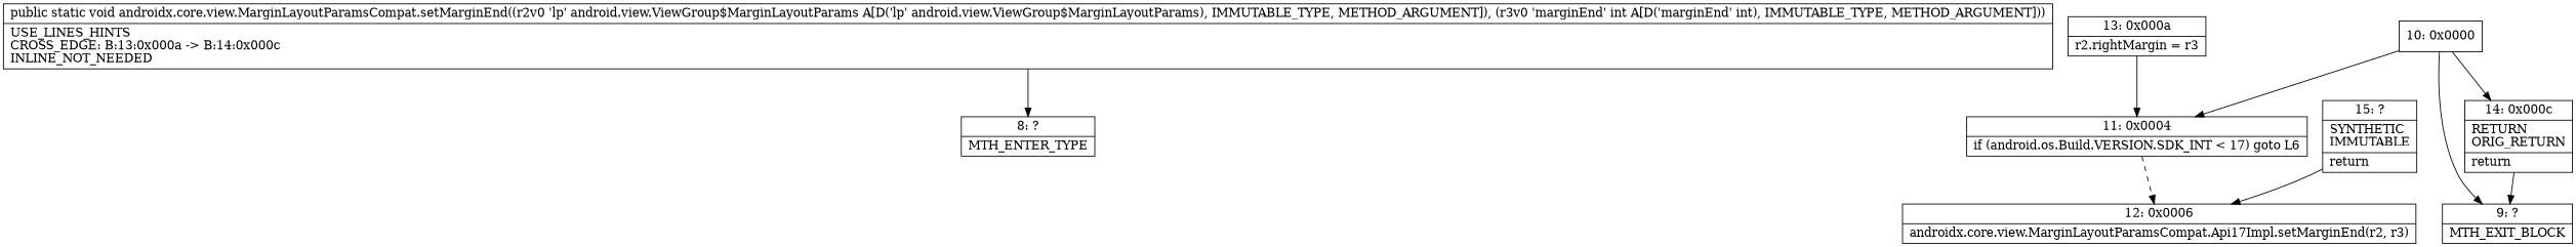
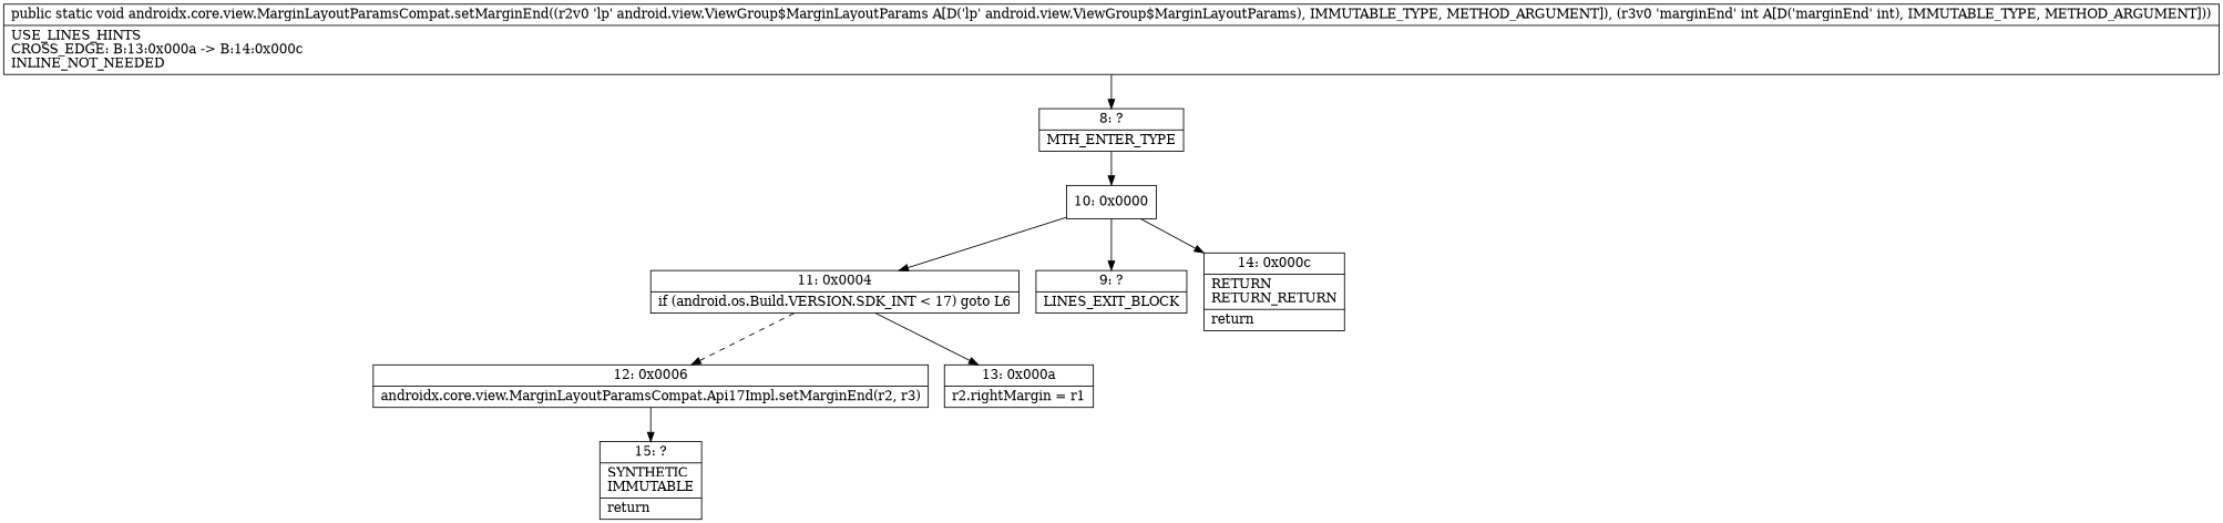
  digraph {
    node [shape=record]
    n1 [label="{8\:\ ?|MTH_ENTER_TYPE\l}"]
    n2 [label="{10\:\ 0x0000}"]
    n3 [label="{11\:\ 0x0004|if (android.os.Build.VERSION.SDK_INT \< 17) goto L6\l}"]
-   n4 [label="{9\:\ ?|MTH_EXIT_BLOCK\l}"]
-   n5 [label="{14\:\ 0x000c|RETURN\lORIG_RETURN\l|return\l}"]
+   n4 [label="{9\:\ ?|LINES_EXIT_BLOCK\l}"]
+   n5 [label="{14\:\ 0x000c|RETURN\lRETURN_RETURN\l|return\l}"]
    n6 [label="{12\:\ 0x0006|androidx.core.view.MarginLayoutParamsCompat.Api17Impl.setMarginEnd(r2, r3)\l}"]
-   n7 [label="{13\:\ 0x000a|r2.rightMargin = r3\l}"]
+   n7 [label="{13\:\ 0x000a|r2.rightMargin = r1\l}"]
    n8 [label="{15\:\ ?|SYNTHETIC\lIMMUTABLE\l|return\l}"]
    n9 [label="{public static void androidx.core.view.MarginLayoutParamsCompat.setMarginEnd((r2v0 'lp' android.view.ViewGroup$MarginLayoutParams A[D('lp' android.view.ViewGroup$MarginLayoutParams), IMMUTABLE_TYPE, METHOD_ARGUMENT]), (r3v0 'marginEnd' int A[D('marginEnd' int), IMMUTABLE_TYPE, METHOD_ARGUMENT]))  | USE_LINES_HINTS\lCROSS_EDGE: B:13:0x000a \-\> B:14:0x000c\lINLINE_NOT_NEEDED\l}"]
+   n1 -> n2
    n2 -> n3
    n2 -> n4
    n2 -> n5
    n3 -> n6 [style=dashed]
-   n7 -> n3
-   n5 -> n4
-   n8 -> n6
+   n3 -> n7
+   n6 -> n8
    n9 -> n1
  }
